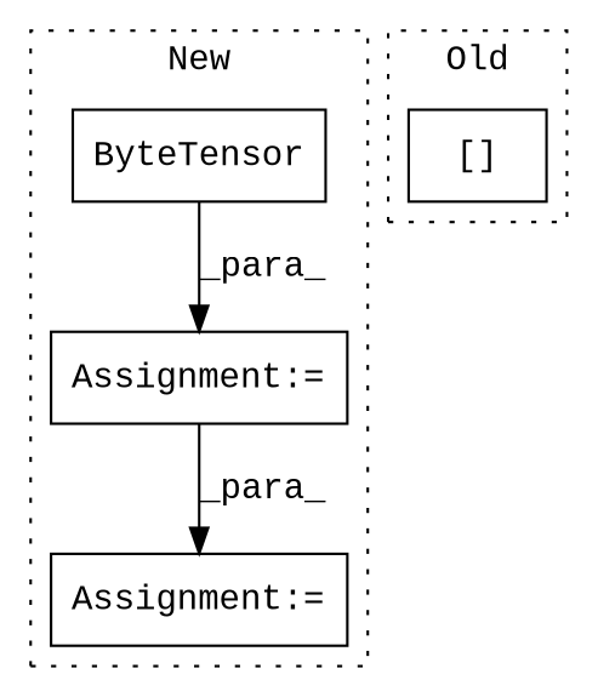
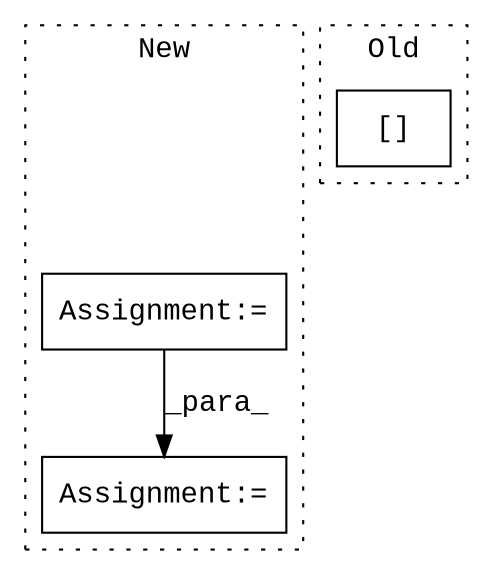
  digraph {
    fontname="Liberation Mono"
    node [a=7 l=1 shape=box fontname="Liberation Mono"]
    edge [fontname="Liberation Mono"]
-   n1 [a=32 l="11,1" label=ByteTensor s="5155,5181"]
    n2 [label="Assignment:=" s=5471]
    n3 [label="Assignment:=" s=5148]
    n4 [a=2 l="9,1" label="[]" s="6027,6037"]
    subgraph cluster_1 {
      label=New
      style=dotted
-     n1
      n2
      n3
    }
    subgraph cluster_2 {
      label=Old
      style=dotted
      n4
    }
-   n1 -> n3 [label=_para_]
    n3 -> n2 [label=_para_]
  }
